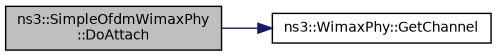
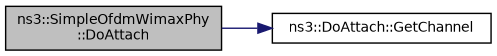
  digraph {
    rankdir=LR
    node [color=black fontname=Helvetica fontsize=10 shape=record style=filled]
    n1 [fillcolor=grey75 fontcolor=black height=0.2 label="ns3::SimpleOfdmWimaxPhy\l::DoAttach" width=0.4]
-   n2 [fillcolor=white height=0.2 label="ns3::WimaxPhy::GetChannel" width=0.4]
+   n2 [fillcolor=white height=0.2 label="ns3::DoAttach::GetChannel" width=0.4]
    n1 -> n2 [color=midnightblue fontname=Helvetica fontsize=10 labelfontname=Helvetica labelfontsize=10 style=solid]
  }
